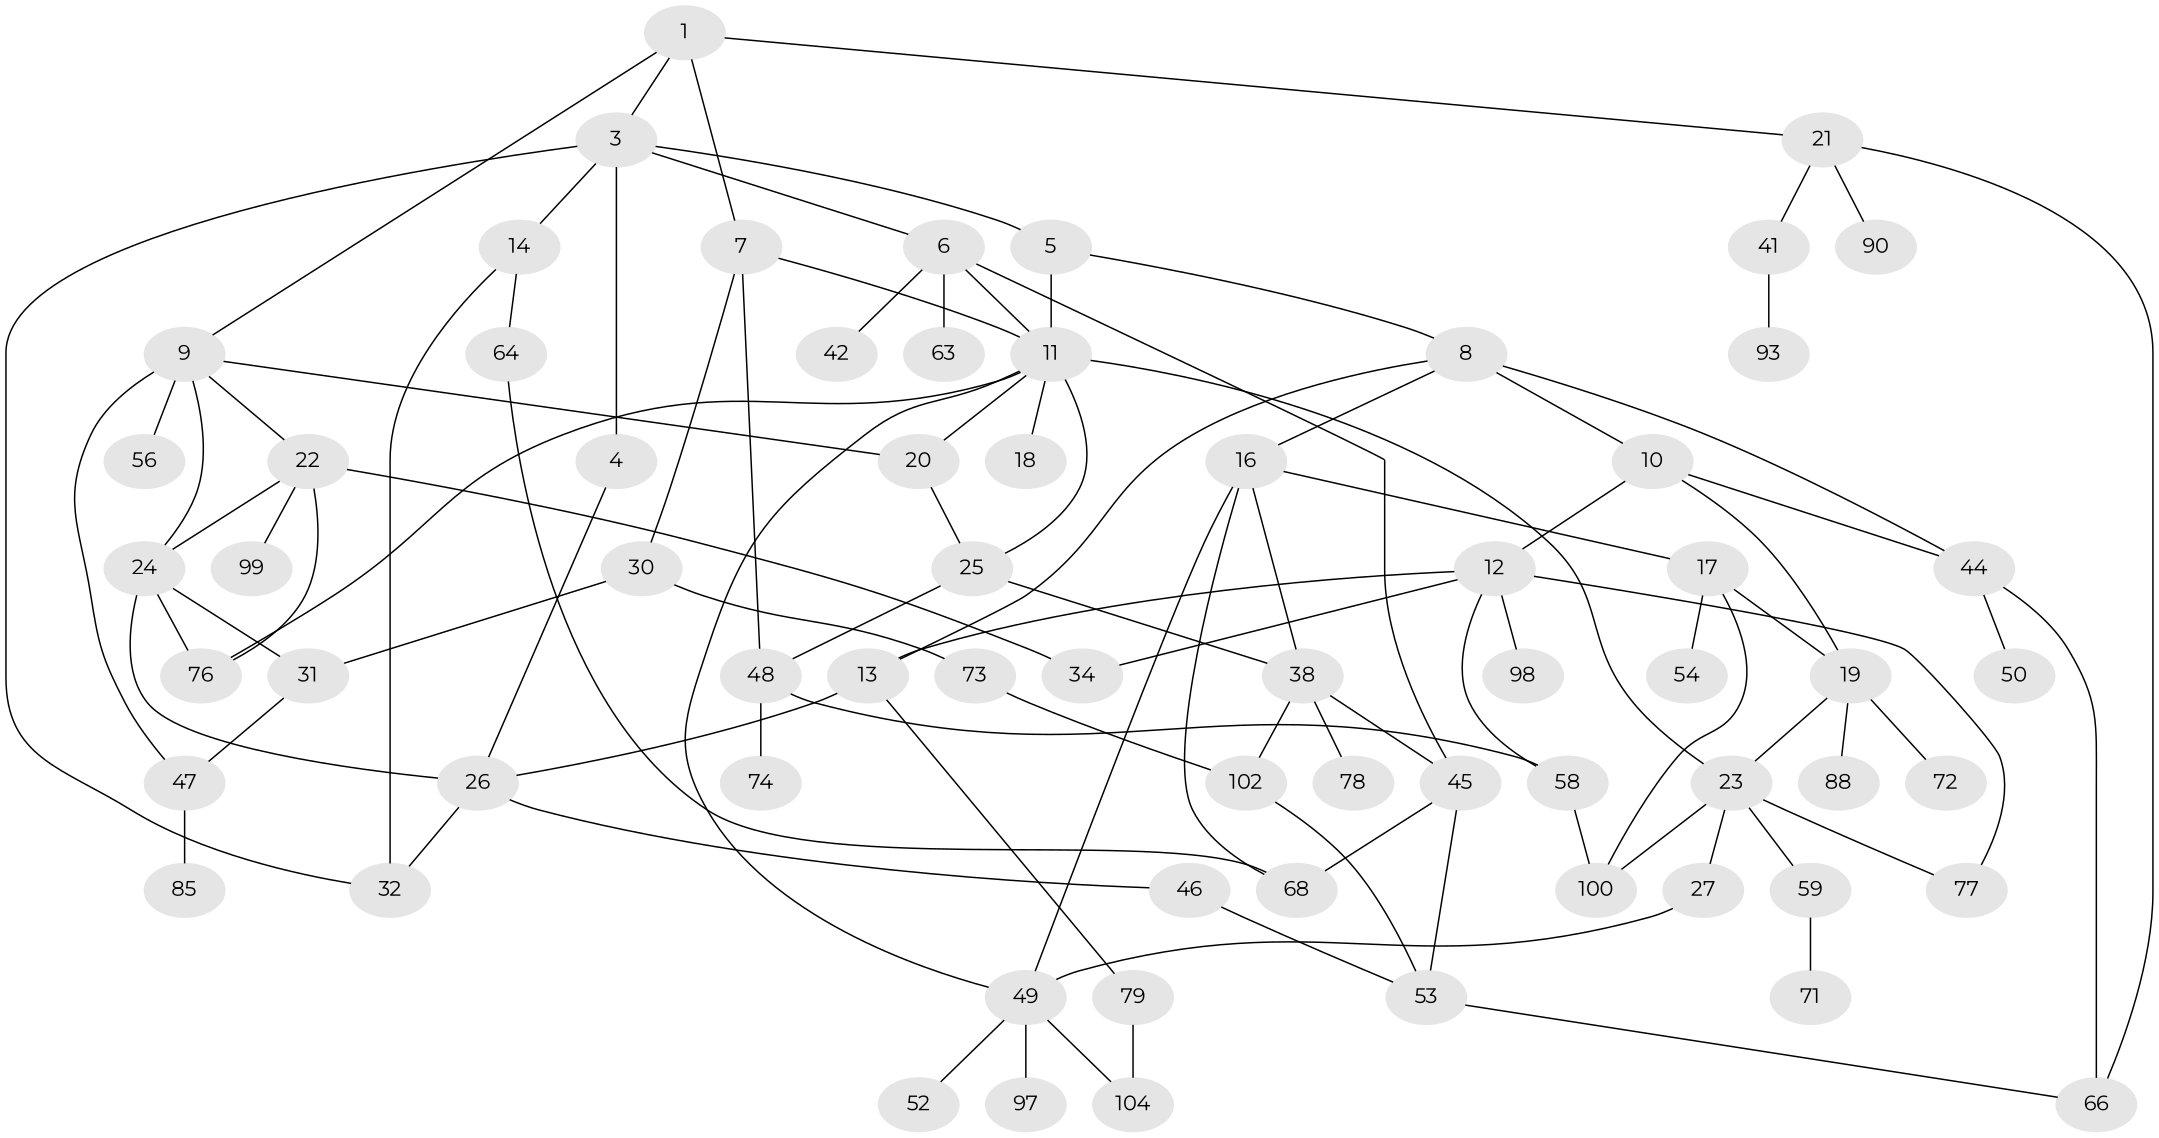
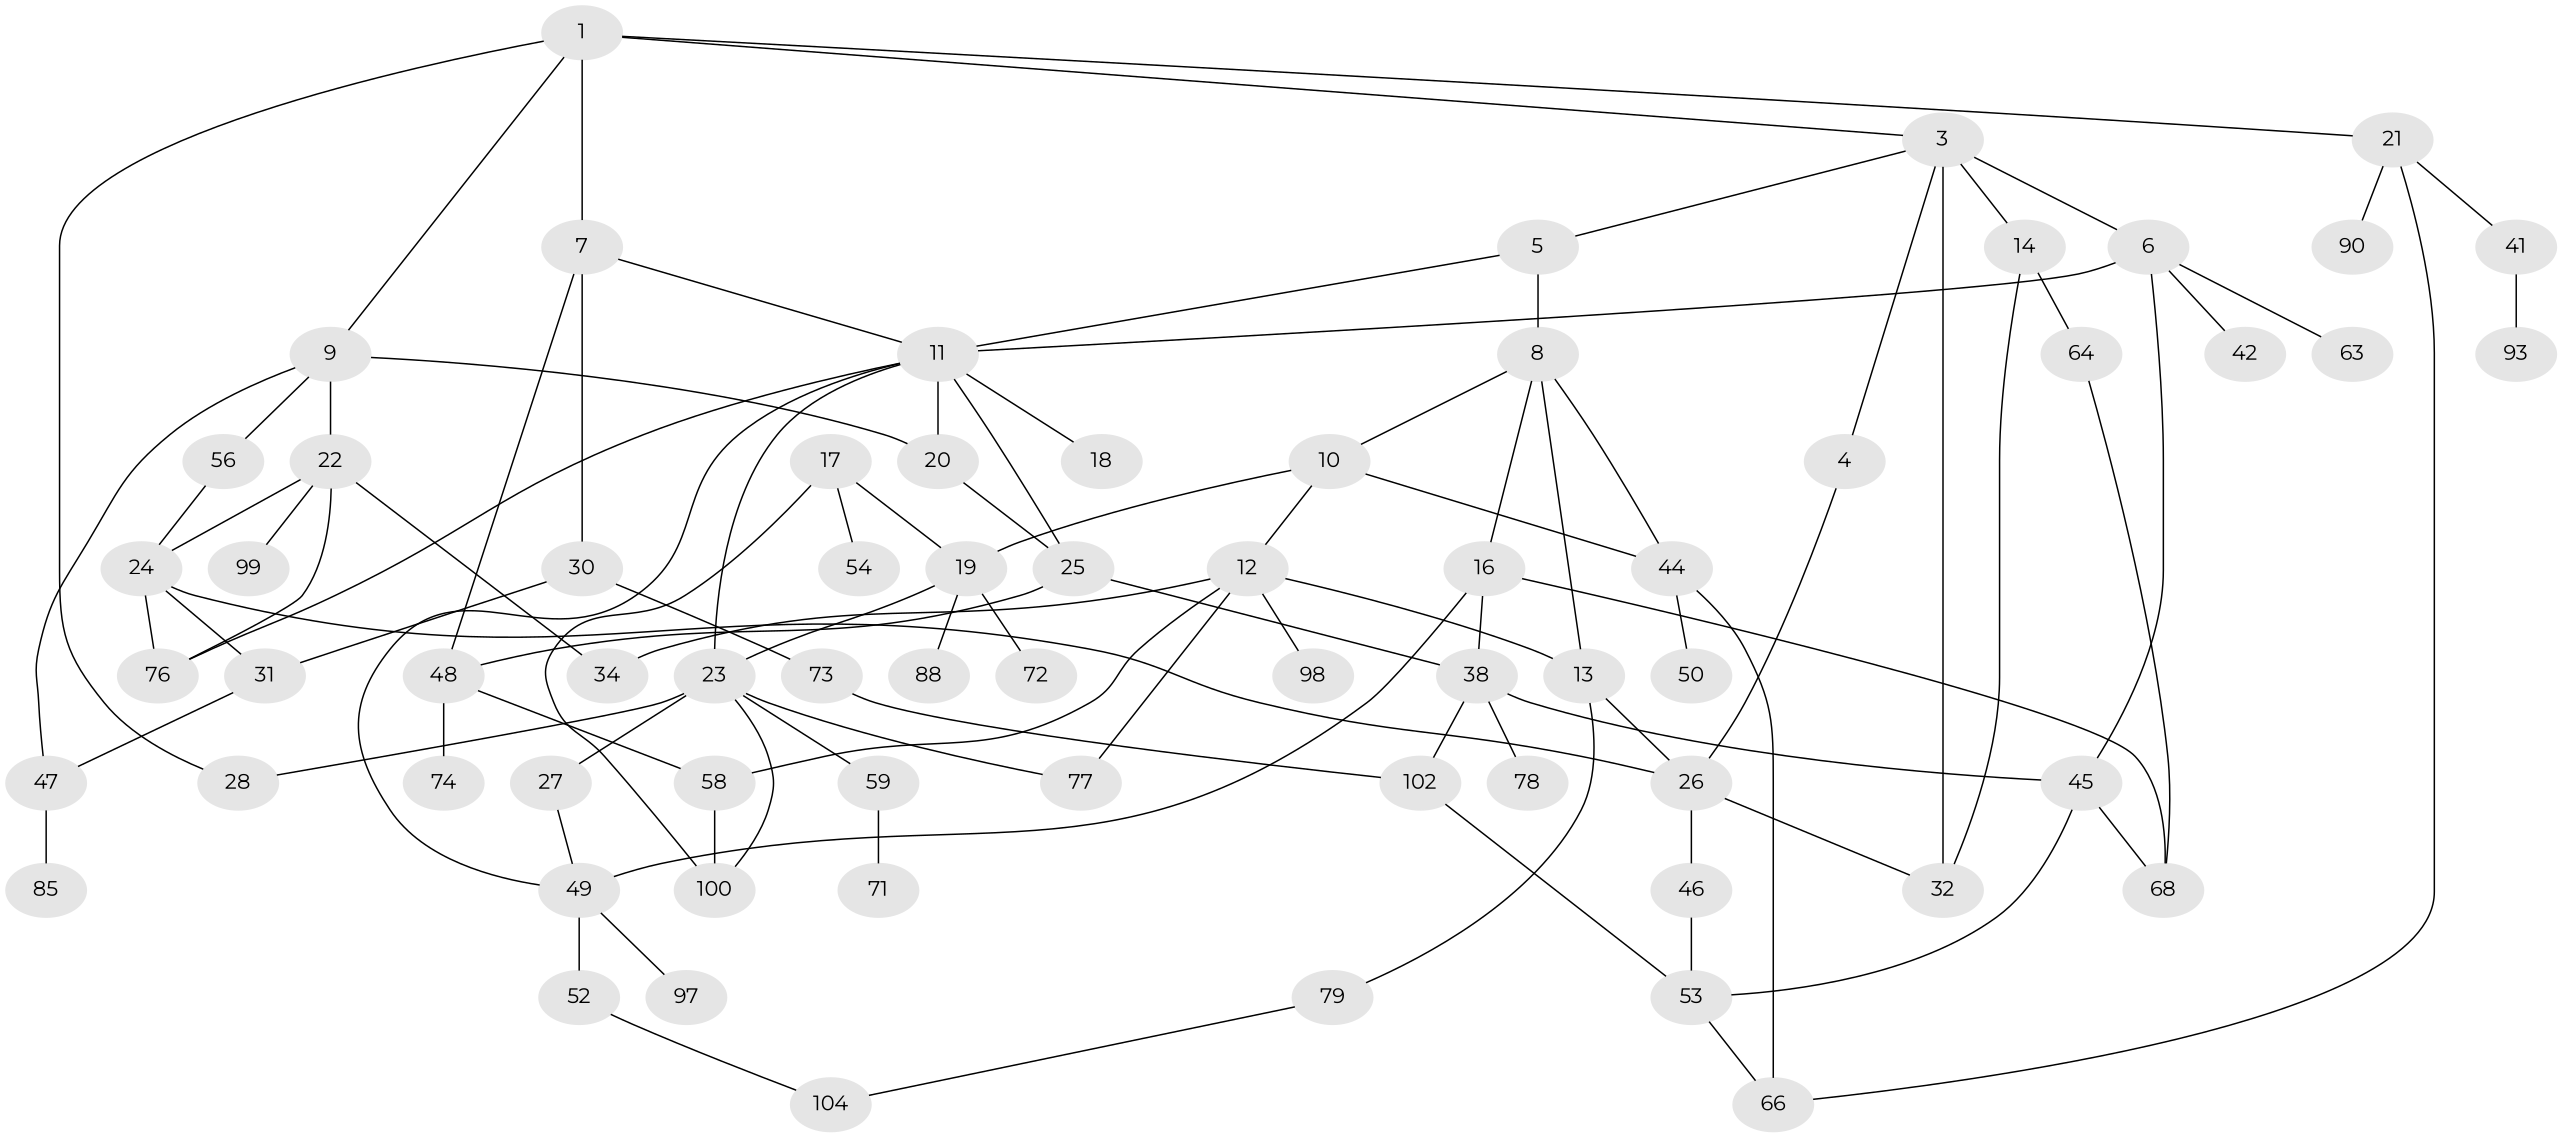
  graph {
    fontname=Montserrat
    node [color=gray90 fontname=Montserrat style=filled]
    edge [fontname=Montserrat]
    1 [super="+55"]
    n2 [label=9 super="+70"]
    3 [super="+18"]
    7
    21 [super="+65"]
+   28
    20 [super="+75"]
    22 [super="+57"]
    24 [super="+96"]
    47
    56
    4 [super="+37"]
    5 [super="+40"]
    6 [super="+35"]
    14 [super="+36"]
    32 [super="+49"]
    11 [super="+80"]
    30
    48 [super="+86"]
    41
    66 [super="+87"]
    90
    25
    76 [super="+92"]
    34
    99
    26 [super="+82"]
    31 [super="+101"]
    85
    8 [super="+9"]
    42 [super="+83"]
    45 [super="+61"]
    63
    64
    46
    10 [super="+91"]
    13
    16 [super="+43"]
    44 [super="+67"]
    n40 [label=18]
    23 [super="+39"]
    n42 [label=49 super="+95"]
    68
    53 [super="+60"]
    73
    58 [super="+81"]
    74
    12 [super="+33"]
    19 [super="+62"]
    79
    17 [super="+94"]
    38 [super="+51"]
    50
    77
    98
    72
    88
    100 [super="+103"]
    27 [super="+69"]
    59
    52
    97
    104
    54
    78
    102
    93
    71
    1 -- n2
    1 -- 3
    1 -- 7
    1 -- 21
+   1 -- 28
    n2 -- 20 [weight=2]
    n2 -- 22
-   n2 -- 24
+   56 -- 24
    n2 -- 47
    n2 -- 56 [weight=2]
    3 -- 4
    3 -- 5
    3 -- 6
    3 -- 14 [weight=2]
    3 -- 32
    7 -- 11
    7 -- 30
    7 -- 48
    21 -- 41
    21 -- 66
    21 -- 90
    20 -- 25
    22 -- 24
    22 -- 76
    22 -- 34
    22 -- 99
    24 -- 76
    24 -- 26
    24 -- 31
    47 -- 85
    4 -- 26
    5 -- 11
    5 -- 8
    6 -- 11 [weight=2]
    6 -- 42
    6 -- 45
    6 -- 63
    14 -- 32
    14 -- 64
    11 -- 20 [weight=2]
    11 -- 25
    11 -- 76
    11 -- n40
    11 -- 23
    11 -- n42
    30 -- 31
    30 -- 73
    48 -- 58
    48 -- 74
    41 -- 93
    25 -- 48
    25 -- 38
    26 -- 32
    26 -- 46
    31 -- 47
    8 -- 10
    8 -- 13
    8 -- 16
    8 -- 44
    45 -- 68
    45 -- 53
    64 -- 68
    46 -- 53
    10 -- 44
    10 -- 12
    10 -- 19
    13 -- 26
    13 -- 79
    16 -- n42
    16 -- 68
-   16 -- 17
    16 -- 38
    44 -- 66
    44 -- 50
+   23 -- 28
    23 -- 77
    23 -- 100
    23 -- 27
    23 -- 59
    n42 -- 52
    n42 -- 97
-   n42 -- 104
+   52 -- 104
    53 -- 66
    73 -- 102
    58 -- 100
    12 -- 34
    12 -- 13
    12 -- 58
    12 -- 77
    12 -- 98
    19 -- 23
    19 -- 72
    19 -- 88
    79 -- 104
    17 -- 19
    17 -- 100
    17 -- 54
    38 -- 45
    38 -- 78
    38 -- 102
    27 -- n42
    59 -- 71
    102 -- 53
  }
